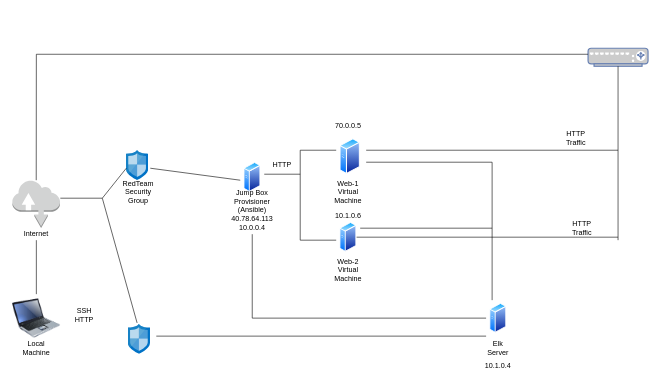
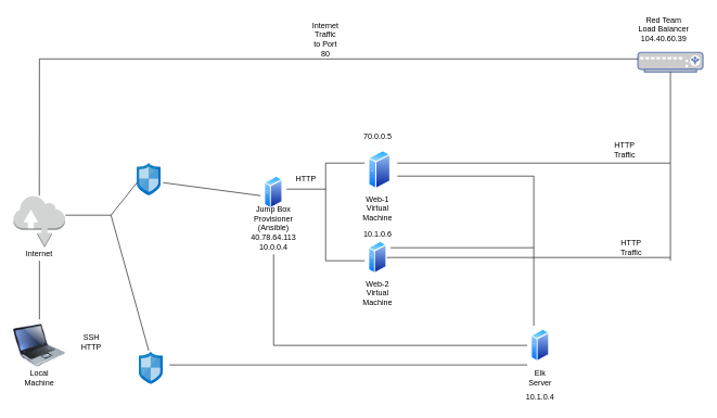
  <mxCell id="0" />
  <mxCell id="1" parent="0" />
  <mxCell id="2" value="" style="image;html=1;image=img/lib/clip_art/computers/Laptop_128x128.png" vertex="1" parent="1"><mxGeometry x="20" y="490" width="80" height="80" as="geometry" /></mxCell>
  <mxCell id="3" value="Local Machine" style="text;html=1;strokeColor=none;fillColor=none;align=center;verticalAlign=middle;whiteSpace=wrap;rounded=0;" vertex="1" parent="1"><mxGeometry x="40" y="570" width="40" height="20" as="geometry" /></mxCell>
  <mxCell id="4" value="" style="outlineConnect=0;dashed=0;verticalLabelPosition=bottom;verticalAlign=top;align=center;html=1;shape=mxgraph.aws3.internet;fillColor=#D2D3D3;gradientColor=none;" vertex="1" parent="1"><mxGeometry x="20" y="300" width="79.5" height="79.5" as="geometry" /></mxCell>
  <mxCell id="5" value="Internet" style="text;html=1;strokeColor=none;fillColor=none;align=center;verticalAlign=middle;whiteSpace=wrap;rounded=0;" vertex="1" parent="1"><mxGeometry x="40" y="380" width="40" height="20" as="geometry" /></mxCell>
  <mxCell id="6" value="" style="endArrow=none;html=1;entryX=0.5;entryY=1;entryDx=0;entryDy=0;exitX=0.5;exitY=0;exitDx=0;exitDy=0;" edge="1" parent="1" source="2" target="5"><mxGeometry width="50" height="50" relative="1" as="geometry"><mxPoint x="30" y="490" as="sourcePoint" /><mxPoint x="80" y="440" as="targetPoint" /></mxGeometry></mxCell>
  <mxCell id="7" value="" style="fontColor=#0066CC;verticalAlign=top;verticalLabelPosition=bottom;labelPosition=center;align=center;html=1;outlineConnect=0;fillColor=#CCCCCC;strokeColor=#6881B3;gradientColor=none;gradientDirection=north;strokeWidth=2;shape=mxgraph.networks.load_balancer;" vertex="1" parent="1"><mxGeometry x="980" y="80" width="100" height="30" as="geometry" /></mxCell>
+ <mxCell id="8" value="Red Team Load Balancer&lt;br&gt;104.40.60.39" style="text;html=1;strokeColor=none;fillColor=none;align=center;verticalAlign=middle;whiteSpace=wrap;rounded=0;" vertex="1" parent="1"><mxGeometry x="980" y="20" width="80" height="50" as="geometry" /></mxCell>
  <mxCell id="9" value="Web-1&lt;br&gt;Virtual Machine" style="text;html=1;strokeColor=none;fillColor=#FFFFFF;align=center;verticalAlign=middle;whiteSpace=wrap;rounded=0;" vertex="1" parent="1"><mxGeometry x="560" y="310" width="40" height="20" as="geometry" /></mxCell>
  <mxCell id="10" value="Web-2&lt;br&gt;Virtual Machine" style="text;html=1;strokeColor=none;fillColor=#FFFFFF;align=center;verticalAlign=middle;whiteSpace=wrap;rounded=0;" vertex="1" parent="1"><mxGeometry x="560" y="440" width="40" height="20" as="geometry" /></mxCell>
  <mxCell id="11" value="Jump Box Provisioner&lt;br&gt;(Ansible)&lt;br&gt;40.78.64.113&lt;br&gt;10.0.0.4" style="text;html=1;strokeColor=none;fillColor=none;align=center;verticalAlign=middle;whiteSpace=wrap;rounded=0;" vertex="1" parent="1"><mxGeometry x="400" y="340" width="40" height="20" as="geometry" /></mxCell>
  <mxCell id="12" value="" style="aspect=fixed;perimeter=ellipsePerimeter;html=1;align=center;shadow=0;dashed=0;spacingTop=3;image;image=img/lib/active_directory/generic_server.svg;" vertex="1" parent="1"><mxGeometry x="816" y="505" width="28.0" height="50" as="geometry" /></mxCell>
  <mxCell id="13" value="" style="aspect=fixed;html=1;points=[];align=center;image;fontSize=12;image=img/lib/mscae/Network_Security_Groups_Classic.svg;" vertex="1" parent="1"><mxGeometry x="210" y="250" width="37" height="50" as="geometry" /></mxCell>
- <mxCell id="14" value="RedTeam&lt;br&gt;Security Group" style="text;html=1;strokeColor=none;fillColor=none;align=center;verticalAlign=middle;whiteSpace=wrap;rounded=0;" vertex="1" parent="1"><mxGeometry x="210" y="310" width="40" height="20" as="geometry" /></mxCell>
  <mxCell id="15" value="Elk Server" style="text;html=1;strokeColor=none;fillColor=none;align=center;verticalAlign=middle;whiteSpace=wrap;rounded=0;" vertex="1" parent="1"><mxGeometry x="810" y="570" width="40" height="20" as="geometry" /></mxCell>
  <mxCell id="16" value="" style="aspect=fixed;html=1;points=[];align=center;image;fontSize=12;image=img/lib/mscae/Network_Security_Groups_Classic.svg;" vertex="1" parent="1"><mxGeometry x="213" y="540" width="37" height="50" as="geometry" /></mxCell>
  <mxCell id="17" value="" style="aspect=fixed;perimeter=ellipsePerimeter;html=1;align=center;shadow=0;dashed=0;spacingTop=3;image;image=img/lib/active_directory/generic_server.svg;" vertex="1" parent="1"><mxGeometry x="406" y="270" width="28.0" height="50" as="geometry" /></mxCell>
  <mxCell id="18" value="" style="aspect=fixed;perimeter=ellipsePerimeter;html=1;align=center;shadow=0;dashed=0;spacingTop=3;image;image=img/lib/active_directory/generic_server.svg;fillColor=#FFFFFF;" vertex="1" parent="1"><mxGeometry x="566" y="230" width="34" height="60.71" as="geometry" /></mxCell>
  <mxCell id="19" value="" style="aspect=fixed;perimeter=ellipsePerimeter;html=1;align=center;shadow=0;dashed=0;spacingTop=3;image;image=img/lib/active_directory/generic_server.svg;fillColor=#FFFFFF;" vertex="1" parent="1"><mxGeometry x="566" y="370" width="28.0" height="50" as="geometry" /></mxCell>
  <mxCell id="20" value="70.0.0.5" style="text;html=1;strokeColor=none;fillColor=#FFFFFF;align=center;verticalAlign=middle;whiteSpace=wrap;rounded=0;" vertex="1" parent="1"><mxGeometry x="560" y="200" width="40" height="20" as="geometry" /></mxCell>
  <mxCell id="21" value="10.1.0.6" style="text;html=1;strokeColor=none;fillColor=#FFFFFF;align=center;verticalAlign=middle;whiteSpace=wrap;rounded=0;" vertex="1" parent="1"><mxGeometry x="560" y="350" width="40" height="20" as="geometry" /></mxCell>
  <mxCell id="22" value="" style="endArrow=none;html=1;" edge="1" parent="1"><mxGeometry width="50" height="50" relative="1" as="geometry"><mxPoint x="100" y="330" as="sourcePoint" /><mxPoint x="170" y="330" as="targetPoint" /></mxGeometry></mxCell>
  <mxCell id="23" value="" style="endArrow=none;html=1;entryX=0.405;entryY=-0.04;entryDx=0;entryDy=0;entryPerimeter=0;" edge="1" parent="1" target="16"><mxGeometry width="50" height="50" relative="1" as="geometry"><mxPoint x="170" y="330" as="sourcePoint" /><mxPoint x="220" y="530" as="targetPoint" /></mxGeometry></mxCell>
  <mxCell id="24" value="" style="endArrow=none;html=1;entryX=0;entryY=0.6;entryDx=0;entryDy=0;entryPerimeter=0;" edge="1" parent="1" target="13"><mxGeometry width="50" height="50" relative="1" as="geometry"><mxPoint x="170" y="330" as="sourcePoint" /><mxPoint x="200" y="260" as="targetPoint" /></mxGeometry></mxCell>
  <mxCell id="25" value="" style="endArrow=none;html=1;" edge="1" parent="1" source="4"><mxGeometry width="50" height="50" relative="1" as="geometry"><mxPoint x="30" y="300" as="sourcePoint" /><mxPoint x="60" y="90" as="targetPoint" /></mxGeometry></mxCell>
  <mxCell id="26" value="" style="endArrow=none;html=1;" edge="1" parent="1"><mxGeometry width="50" height="50" relative="1" as="geometry"><mxPoint x="60" y="90" as="sourcePoint" /><mxPoint x="980" y="90" as="targetPoint" /></mxGeometry></mxCell>
  <mxCell id="27" value="" style="endArrow=none;html=1;entryX=0.5;entryY=1;entryDx=0;entryDy=0;entryPerimeter=0;" edge="1" parent="1" target="7"><mxGeometry width="50" height="50" relative="1" as="geometry"><mxPoint x="1030" y="400" as="sourcePoint" /><mxPoint x="1050" y="110" as="targetPoint" /></mxGeometry></mxCell>
  <mxCell id="28" value="" style="endArrow=none;html=1;" edge="1" parent="1"><mxGeometry width="50" height="50" relative="1" as="geometry"><mxPoint x="610" y="250" as="sourcePoint" /><mxPoint x="1030" y="250" as="targetPoint" /></mxGeometry></mxCell>
  <mxCell id="29" value="" style="endArrow=none;html=1;exitX=1;exitY=0.5;exitDx=0;exitDy=0;" edge="1" parent="1" source="19"><mxGeometry width="50" height="50" relative="1" as="geometry"><mxPoint x="680.9" y="391.84" as="sourcePoint" /><mxPoint x="1030" y="395" as="targetPoint" /></mxGeometry></mxCell>
  <mxCell id="30" value="" style="endArrow=none;html=1;" edge="1" parent="1"><mxGeometry width="50" height="50" relative="1" as="geometry"><mxPoint x="440" y="290" as="sourcePoint" /><mxPoint x="500" y="290" as="targetPoint" /></mxGeometry></mxCell>
  <mxCell id="31" value="" style="endArrow=none;html=1;" edge="1" parent="1"><mxGeometry width="50" height="50" relative="1" as="geometry"><mxPoint x="500" y="400" as="sourcePoint" /><mxPoint x="500" y="250" as="targetPoint" /></mxGeometry></mxCell>
  <mxCell id="32" value="" style="endArrow=none;html=1;" edge="1" parent="1"><mxGeometry width="50" height="50" relative="1" as="geometry"><mxPoint x="500" y="250" as="sourcePoint" /><mxPoint x="560" y="250" as="targetPoint" /></mxGeometry></mxCell>
  <mxCell id="33" value="" style="endArrow=none;html=1;" edge="1" parent="1"><mxGeometry width="50" height="50" relative="1" as="geometry"><mxPoint x="500" y="400" as="sourcePoint" /><mxPoint x="560" y="400" as="targetPoint" /></mxGeometry></mxCell>
  <mxCell id="34" value="" style="endArrow=none;html=1;" edge="1" parent="1"><mxGeometry width="50" height="50" relative="1" as="geometry"><mxPoint x="250" y="280" as="sourcePoint" /><mxPoint x="400" y="300" as="targetPoint" /></mxGeometry></mxCell>
  <mxCell id="35" value="" style="endArrow=none;html=1;" edge="1" parent="1"><mxGeometry width="50" height="50" relative="1" as="geometry"><mxPoint x="420" y="530" as="sourcePoint" /><mxPoint x="420" y="390" as="targetPoint" /></mxGeometry></mxCell>
  <mxCell id="36" value="" style="endArrow=none;html=1;" edge="1" parent="1"><mxGeometry width="50" height="50" relative="1" as="geometry"><mxPoint x="420" y="530" as="sourcePoint" /><mxPoint x="810" y="530" as="targetPoint" /></mxGeometry></mxCell>
  <mxCell id="37" value="" style="endArrow=none;html=1;" edge="1" parent="1"><mxGeometry width="50" height="50" relative="1" as="geometry"><mxPoint x="260" y="560" as="sourcePoint" /><mxPoint x="810" y="560" as="targetPoint" /></mxGeometry></mxCell>
  <mxCell id="38" value="" style="endArrow=none;html=1;" edge="1" parent="1"><mxGeometry width="50" height="50" relative="1" as="geometry"><mxPoint x="610" y="270" as="sourcePoint" /><mxPoint x="820" y="270" as="targetPoint" /></mxGeometry></mxCell>
  <mxCell id="39" value="" style="endArrow=none;html=1;" edge="1" parent="1"><mxGeometry width="50" height="50" relative="1" as="geometry"><mxPoint x="600" y="380" as="sourcePoint" /><mxPoint x="820" y="380" as="targetPoint" /></mxGeometry></mxCell>
  <mxCell id="40" value="" style="endArrow=none;html=1;" edge="1" parent="1"><mxGeometry width="50" height="50" relative="1" as="geometry"><mxPoint x="820" y="270" as="sourcePoint" /><mxPoint x="820" y="500" as="targetPoint" /></mxGeometry></mxCell>
  <mxCell id="41" value="10.1.0.4" style="text;html=1;strokeColor=none;fillColor=none;align=center;verticalAlign=middle;whiteSpace=wrap;rounded=0;shadow=1;" vertex="1" parent="1"><mxGeometry x="810" y="600" width="40" height="20" as="geometry" /></mxCell>
+ <mxCell id="42" value="Internet Traffic to Port 80" style="text;html=1;strokeColor=none;fillColor=none;align=center;verticalAlign=middle;whiteSpace=wrap;rounded=0;shadow=1;" vertex="1" parent="1"><mxGeometry x="480" y="40" width="40" height="40" as="geometry" /></mxCell>
  <mxCell id="43" value="HTTP Traffic" style="text;html=1;strokeColor=none;fillColor=none;align=center;verticalAlign=middle;whiteSpace=wrap;rounded=0;shadow=1;" vertex="1" parent="1"><mxGeometry x="940" y="220" width="40" height="20" as="geometry" /></mxCell>
  <mxCell id="44" value="HTTP Traffic" style="text;html=1;strokeColor=none;fillColor=none;align=center;verticalAlign=middle;whiteSpace=wrap;rounded=0;shadow=1;" vertex="1" parent="1"><mxGeometry x="950" y="370" width="40" height="20" as="geometry" /></mxCell>
  <mxCell id="45" value="HTTP" style="text;html=1;strokeColor=none;fillColor=none;align=center;verticalAlign=middle;whiteSpace=wrap;rounded=0;shadow=1;" vertex="1" parent="1"><mxGeometry x="450" y="265" width="40" height="20" as="geometry" /></mxCell>
  <mxCell id="46" value="SSH&lt;br&gt;HTTP" style="text;html=1;strokeColor=none;fillColor=none;align=center;verticalAlign=middle;whiteSpace=wrap;rounded=0;shadow=1;" vertex="1" parent="1"><mxGeometry x="120" y="515" width="40" height="20" as="geometry" /></mxCell>
